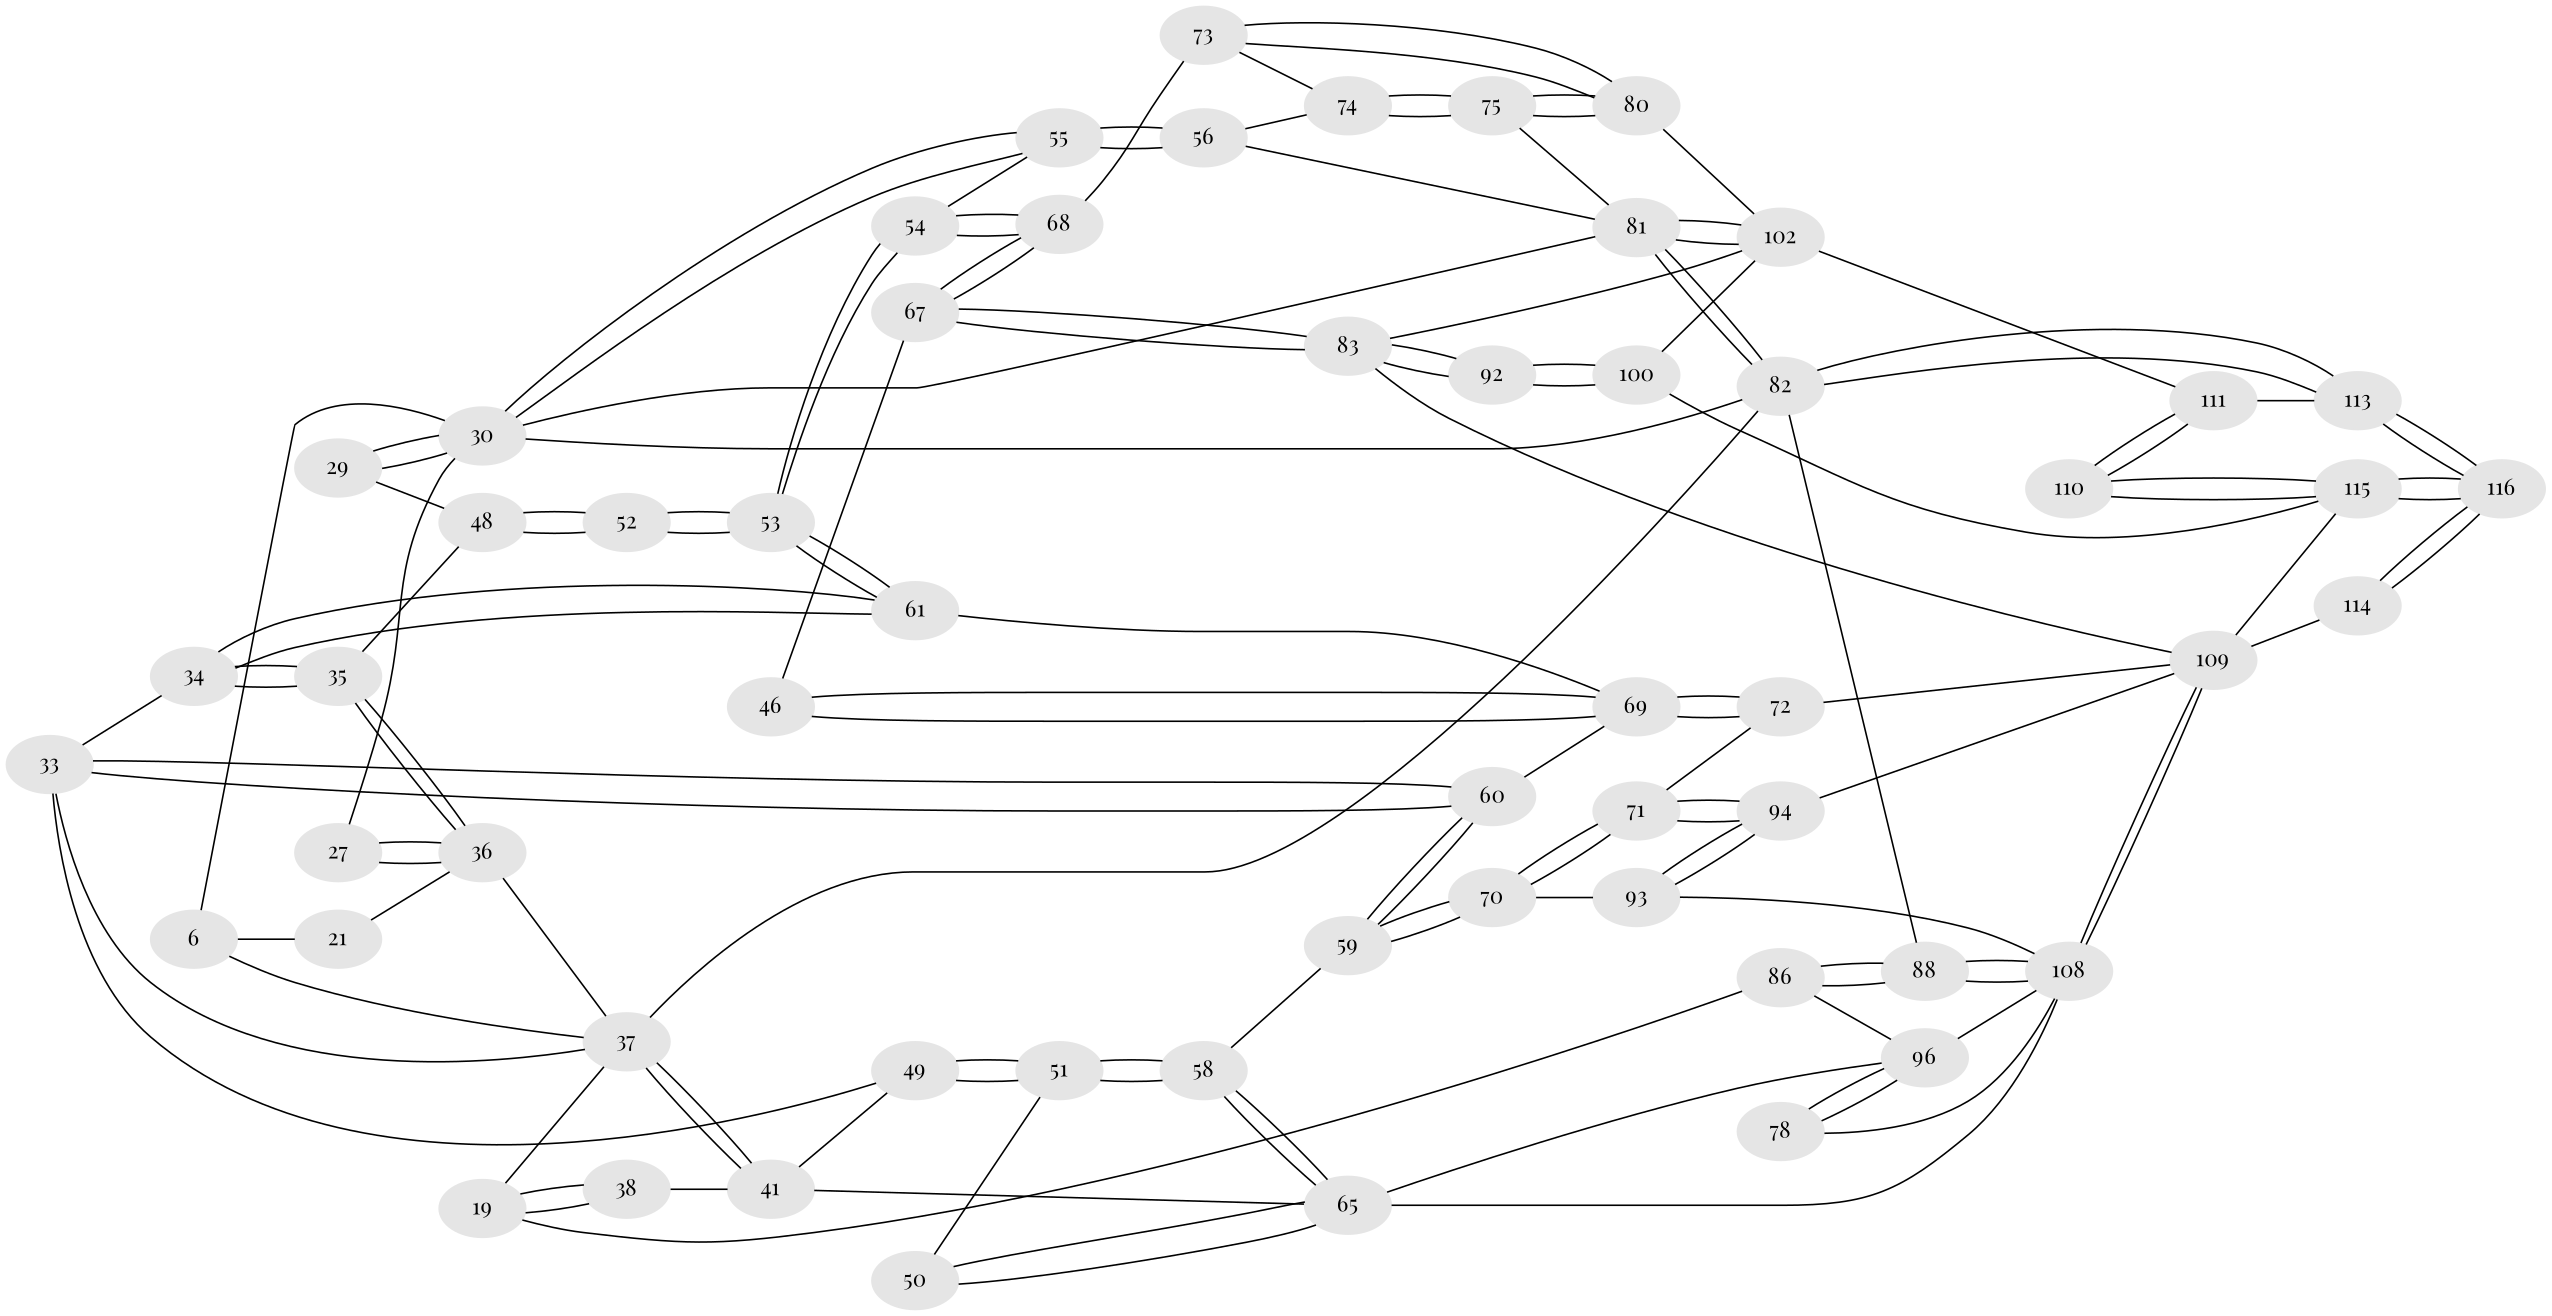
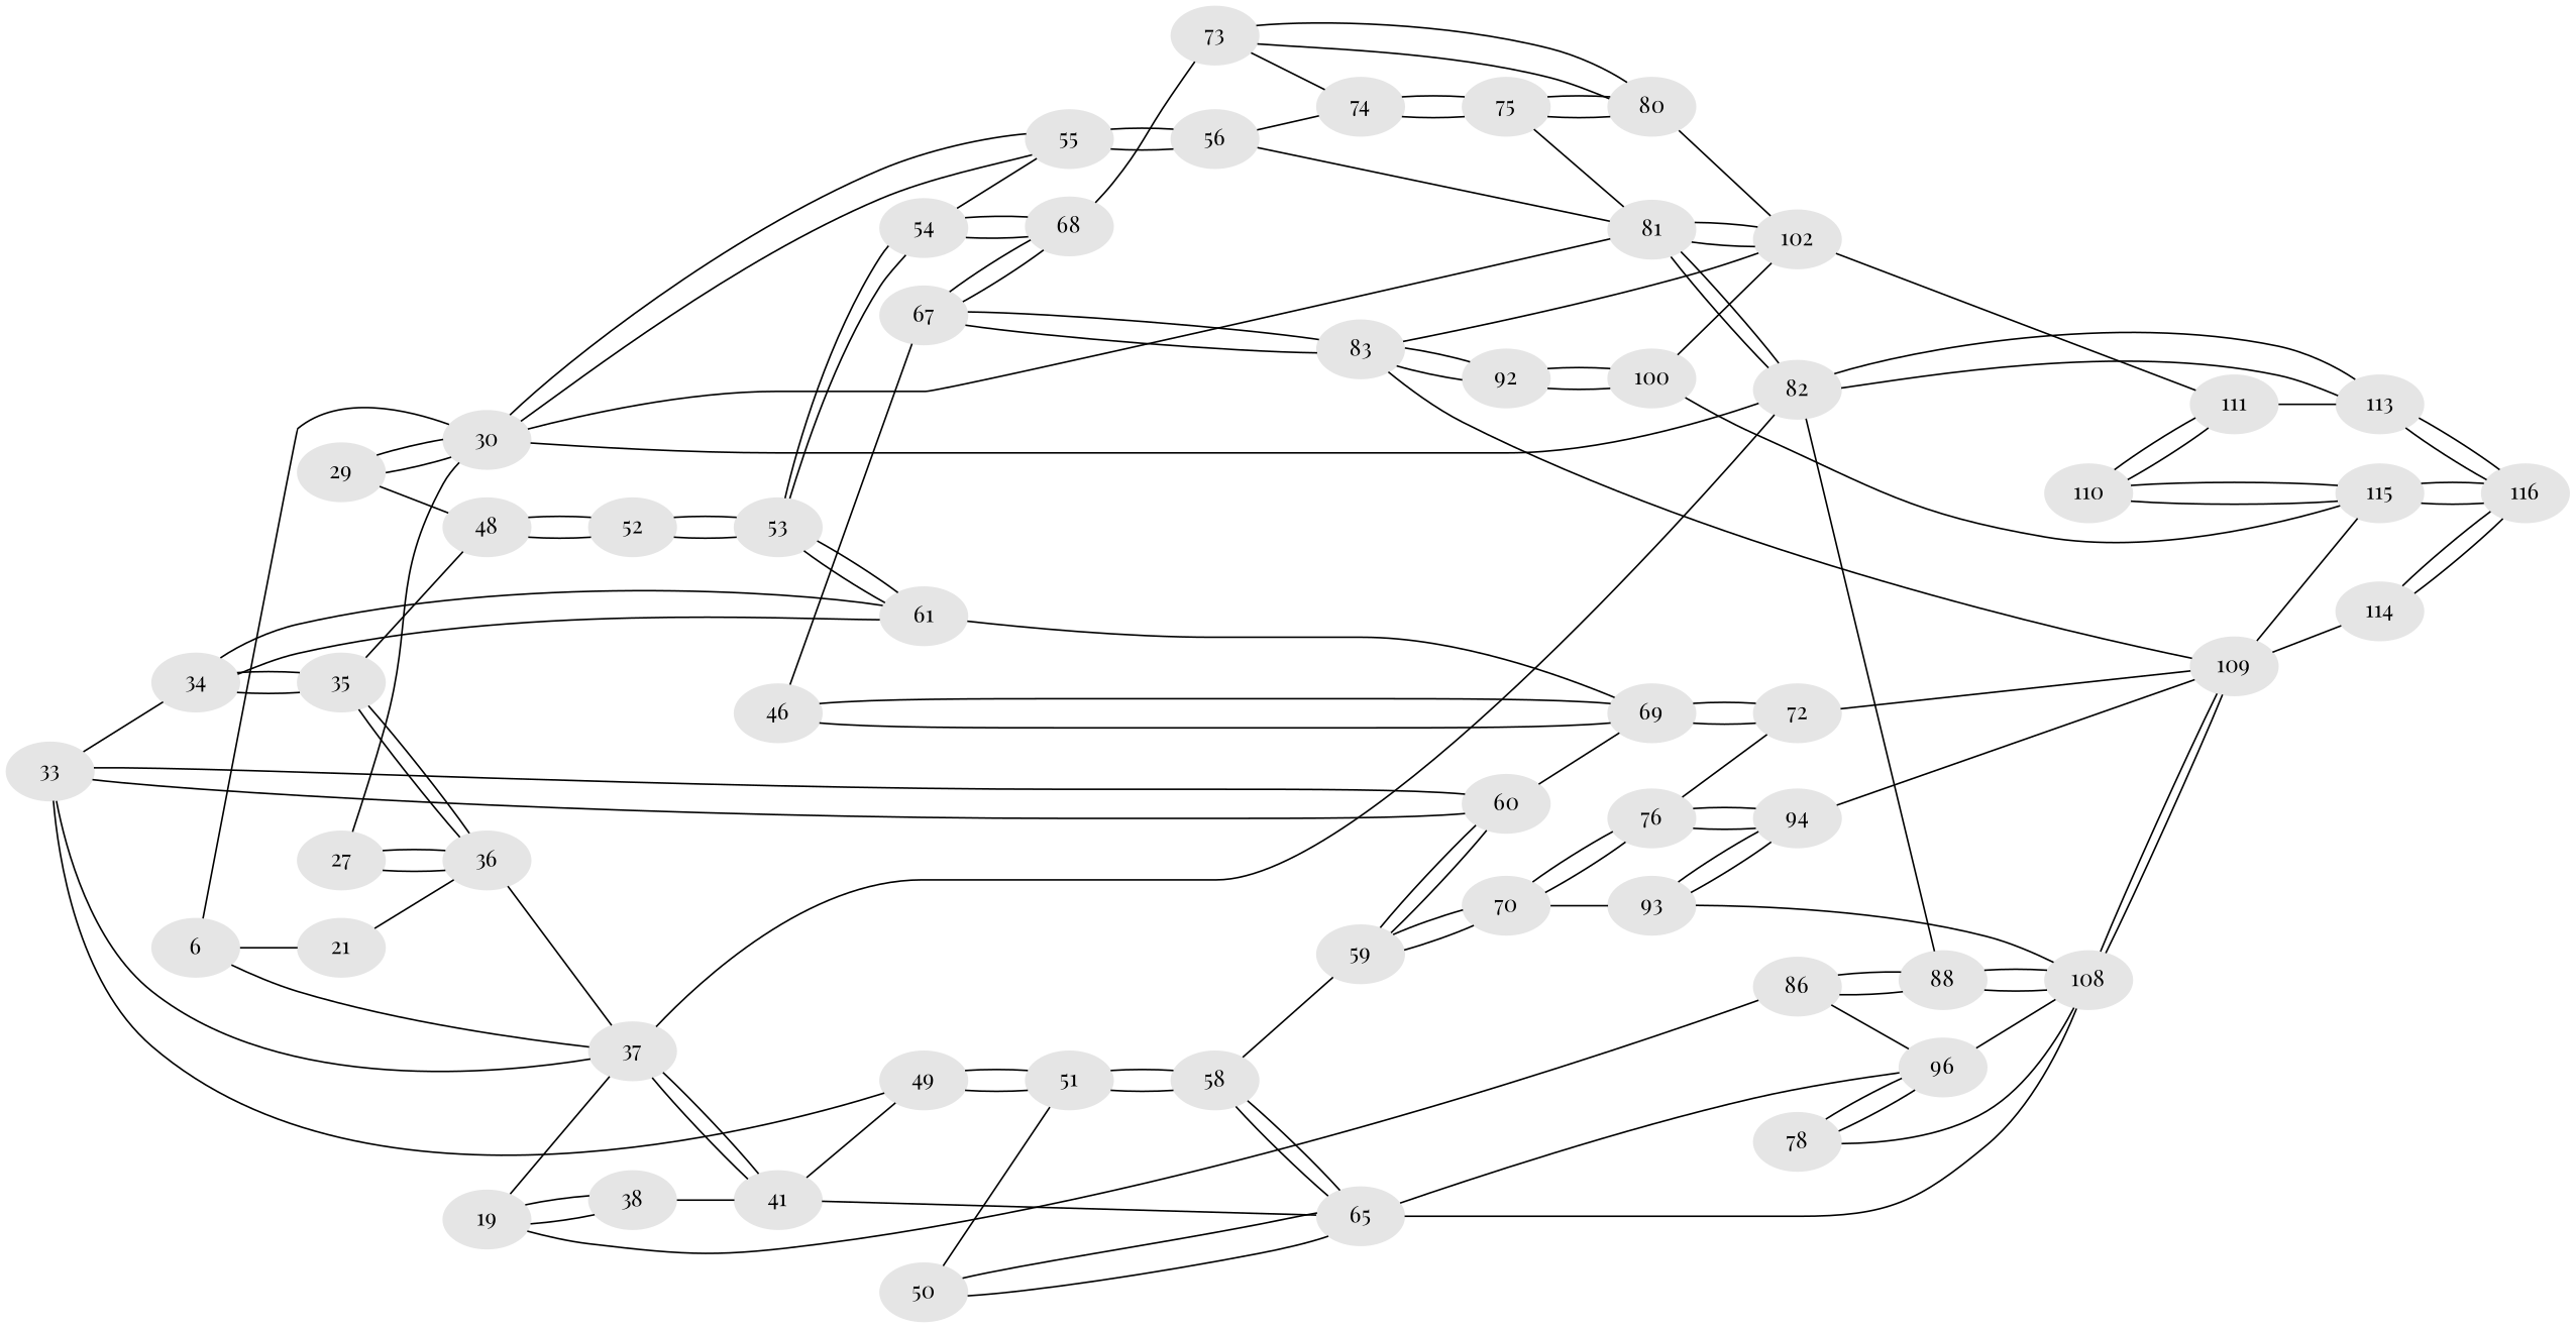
  graph {
    fontname="Playfair Display"
    rankdir=LR
    node [color=gray90 fontname="Playfair Display" style=filled]
    edge [fontname="Playfair Display"]
    6 [super="+2"]
    21
    30 [super="+28"]
    37 [super="+31+18+24"]
    36 [super="+25+26"]
    55
    81 [super="+76"]
    82 [super="+20+9"]
    41 [super="+40"]
    19 [super="+17"]
    38
    86 [super="+43+15"]
    96 [super="+87+77+44"]
    88 [super="+14"]
    27
    29
    48 [super="+47"]
    52
    56
    102 [super="+85+101"]
    113 [super="+112"]
    33 [super="+32"]
    34
    49 [super="+42"]
    60
    35
    61
    51
    69 [super="+62+63"]
    65 [super="+64+46"]
    108 [super="+97+95+89"]
    53
    58
    50
    59
    54
    68
    73
    74
    75
    70
-   71
+   71 [label=76]
    93 [super="+90"]
    72
    109 [super="+105"]
    n46 [label=46]
    67
    83
    92
    80
    94
    115 [super="+106+107"]
    114
    78
    111 [super="+104"]
    116
    100
    110
    6 -- 21 [weight=2]
    6 -- 30
    6 -- 37
    21 -- 36
    30 -- 55
    30 -- 55
    30 -- 81
    30 -- 82
    37 -- 82
    37 -- 41
    37 -- 41
    36 -- 37
    55 -- 56
    55 -- 56
    81 -- 82 [weight=2]
    81 -- 82
    81 -- 102
    81 -- 102
    82 -- 88 [weight=3]
    82 -- 113
    82 -- 113
    41 -- 49 [weight=2]
    41 -- 65
    19 -- 37 [weight=2]
    19 -- 38 [weight=2]
    19 -- 38
    19 -- 86
    38 -- 41
    86 -- 96 [weight=2]
    86 -- 88 [weight=2]
    86 -- 88
    96 -- 108
    88 -- 108
    88 -- 108
    27 -- 30
    27 -- 36 [weight=2]
    27 -- 36
    29 -- 30 [weight=2]
    29 -- 30
    29 -- 48
    48 -- 52 [weight=2]
    48 -- 52
    52 -- 53
    52 -- 53
    56 -- 81
    56 -- 74
    102 -- 111 [weight=2]
    113 -- 116
    113 -- 116
    33 -- 37
    33 -- 34
    33 -- 49
    33 -- 60
    33 -- 60
    34 -- 35
    34 -- 35
    34 -- 61
    34 -- 61
    49 -- 51
    49 -- 51
    60 -- 69
    35 -- 36
    35 -- 36
    35 -- 48
    61 -- 69
    51 -- 58
    51 -- 58
    69 -- 72
    69 -- 72
    65 -- 96
    65 -- 108
    108 -- 109
    108 -- 109
    53 -- 61
    53 -- 61
    53 -- 54
    53 -- 54
    58 -- 65
    58 -- 65
    58 -- 59
    50 -- 51
    50 -- 65 [weight=2]
    50 -- 65
    59 -- 60
    59 -- 60
    59 -- 70
    59 -- 70
    54 -- 55
    54 -- 68
    54 -- 68
    68 -- 73
    73 -- 74
    73 -- 80
    73 -- 80
    74 -- 75
    74 -- 75
    75 -- 81
    75 -- 80
    75 -- 80
    70 -- 71
    70 -- 71
    70 -- 93
    71 -- 72
    71 -- 94
    71 -- 94
    93 -- 108 [weight=2]
    93 -- 94
    93 -- 94
    72 -- 109
    109 -- 115
    109 -- 114 [weight=2]
    n46 -- 69 [weight=2]
    n46 -- 69
    n46 -- 67
    67 -- 68
    67 -- 68
    67 -- 83
    67 -- 83
    83 -- 102
    83 -- 109
    83 -- 92
    83 -- 92
    92 -- 100
    92 -- 100
    80 -- 102
    94 -- 109
    115 -- 116
    115 -- 116
    114 -- 116
    114 -- 116
    78 -- 96 [weight=2]
    78 -- 96
    78 -- 108
    111 -- 113 [weight=2]
    100 -- 102
    100 -- 115
    110 -- 115 [weight=2]
    110 -- 115
    110 -- 111
    110 -- 111
  }
